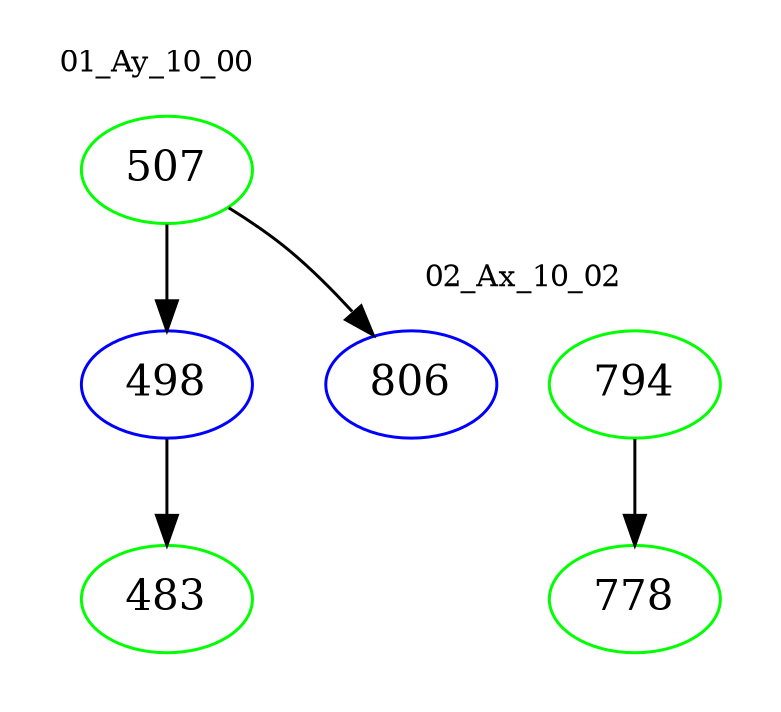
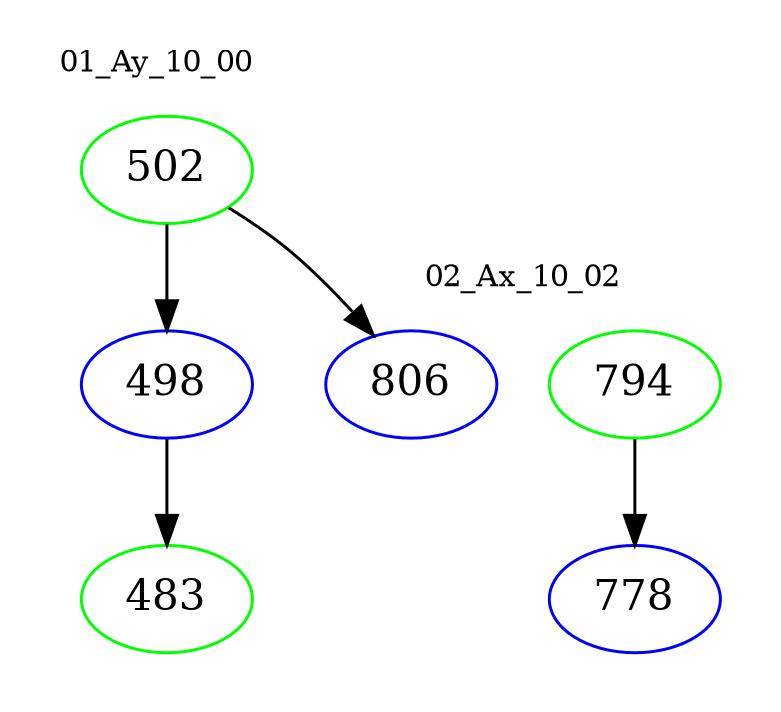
  digraph {
    node [color=green]
    edge [color=black]
-   n1 [label=507]
+   n1 [label=502]
    n2 [color=blue label=498]
    n3 [label=483]
    n4 [label=794]
-   n5 [label=778]
+   n5 [color=blue label=778]
    n6 [color=blue label=806]
    subgraph cluster_1 {
      color=white
      fontsize=10
      label="01_Ay_10_00"
      n1
      n2
      n3
    }
    subgraph cluster_2 {
      color=white
      fontsize=10
      label="02_Ax_10_02"
      n4
      n5
      n6
    }
    n1 -> n2
    n1 -> n6
    n2 -> n3
    n4 -> n5
  }
